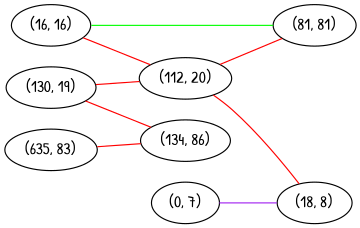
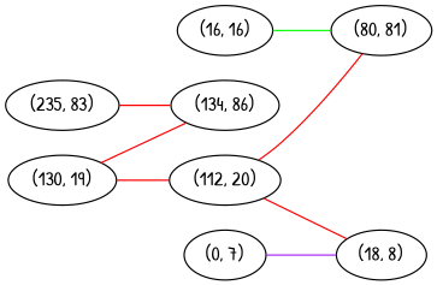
  graph {
    fontname="Patrick Hand"
    rankdir=LR
    node [fontname="Patrick Hand"]
    edge [color=red fontname="Patrick Hand" weight=1]
    "(130, 19)"
    "(112, 20)"
    n3 [label="(134, 86)"]
    "(16, 16)"
-   "(81, 81)"
+   "(81, 81)" [label="(80, 81)"]
    "(18, 8)"
-   "(235, 83)" [label="(635, 83)"]
+   "(235, 83)"
    n8 [label="(0, 7)"]
    "(130, 19)" -- "(112, 20)"
    "(130, 19)" -- n3
    "(112, 20)" -- "(81, 81)"
    "(112, 20)" -- "(18, 8)"
-   "(16, 16)" -- "(112, 20)"
    "(16, 16)" -- "(81, 81)" [color=green weight=2]
    "(235, 83)" -- n3
    n8 -- "(18, 8)" [color=purple weight=4]
  }
